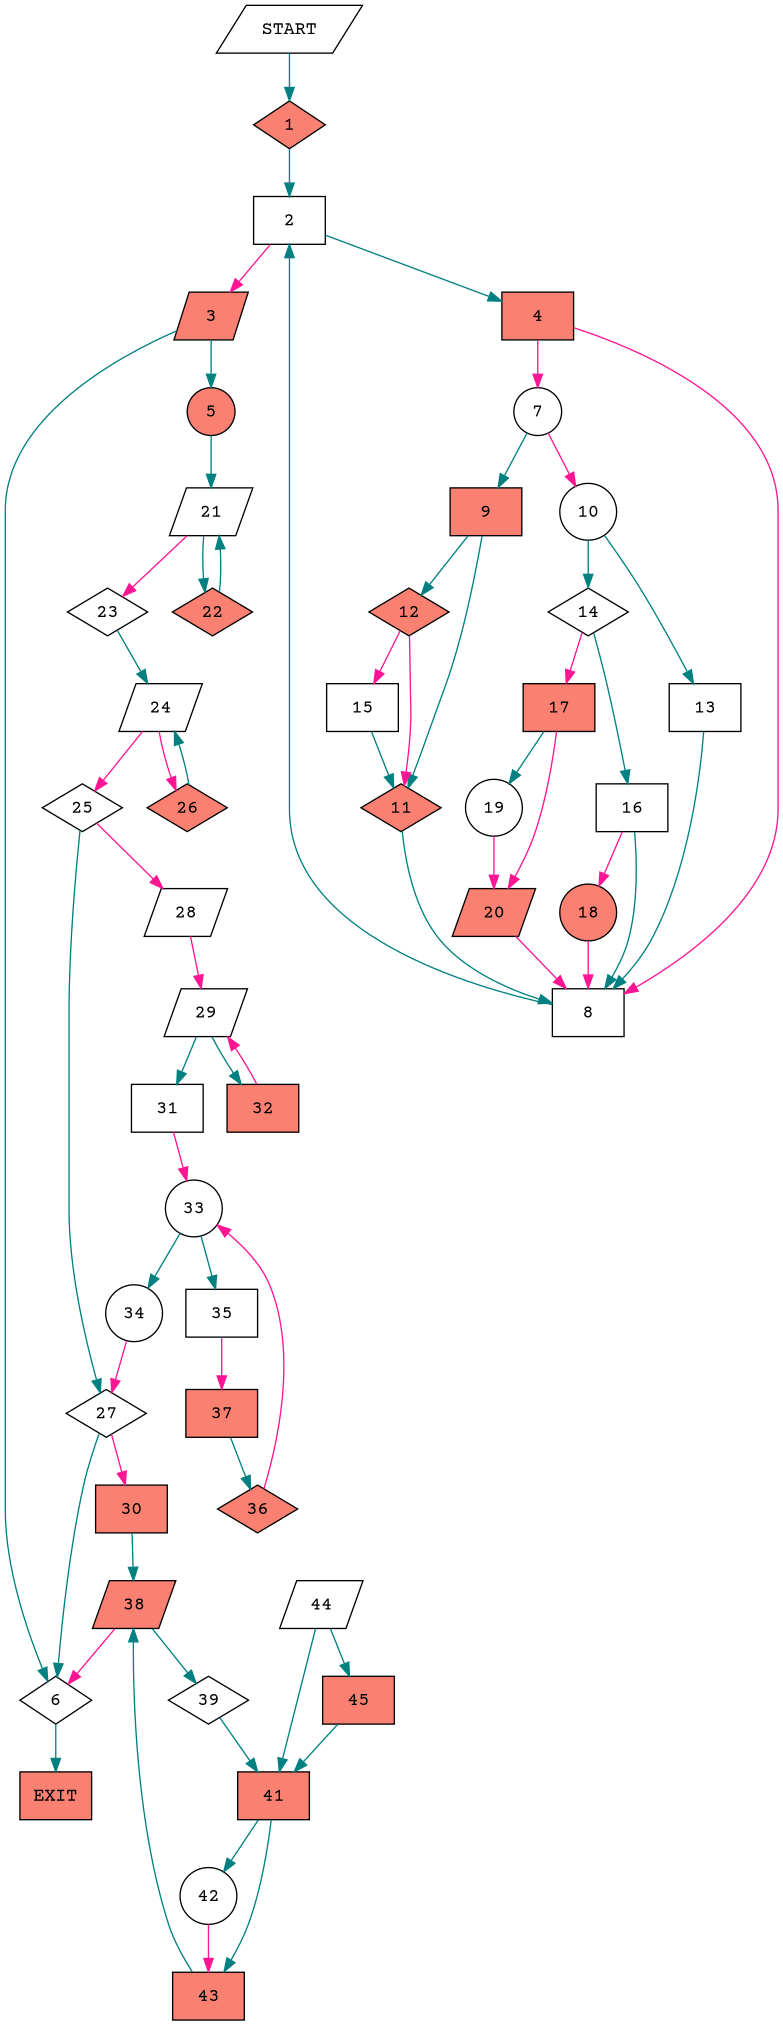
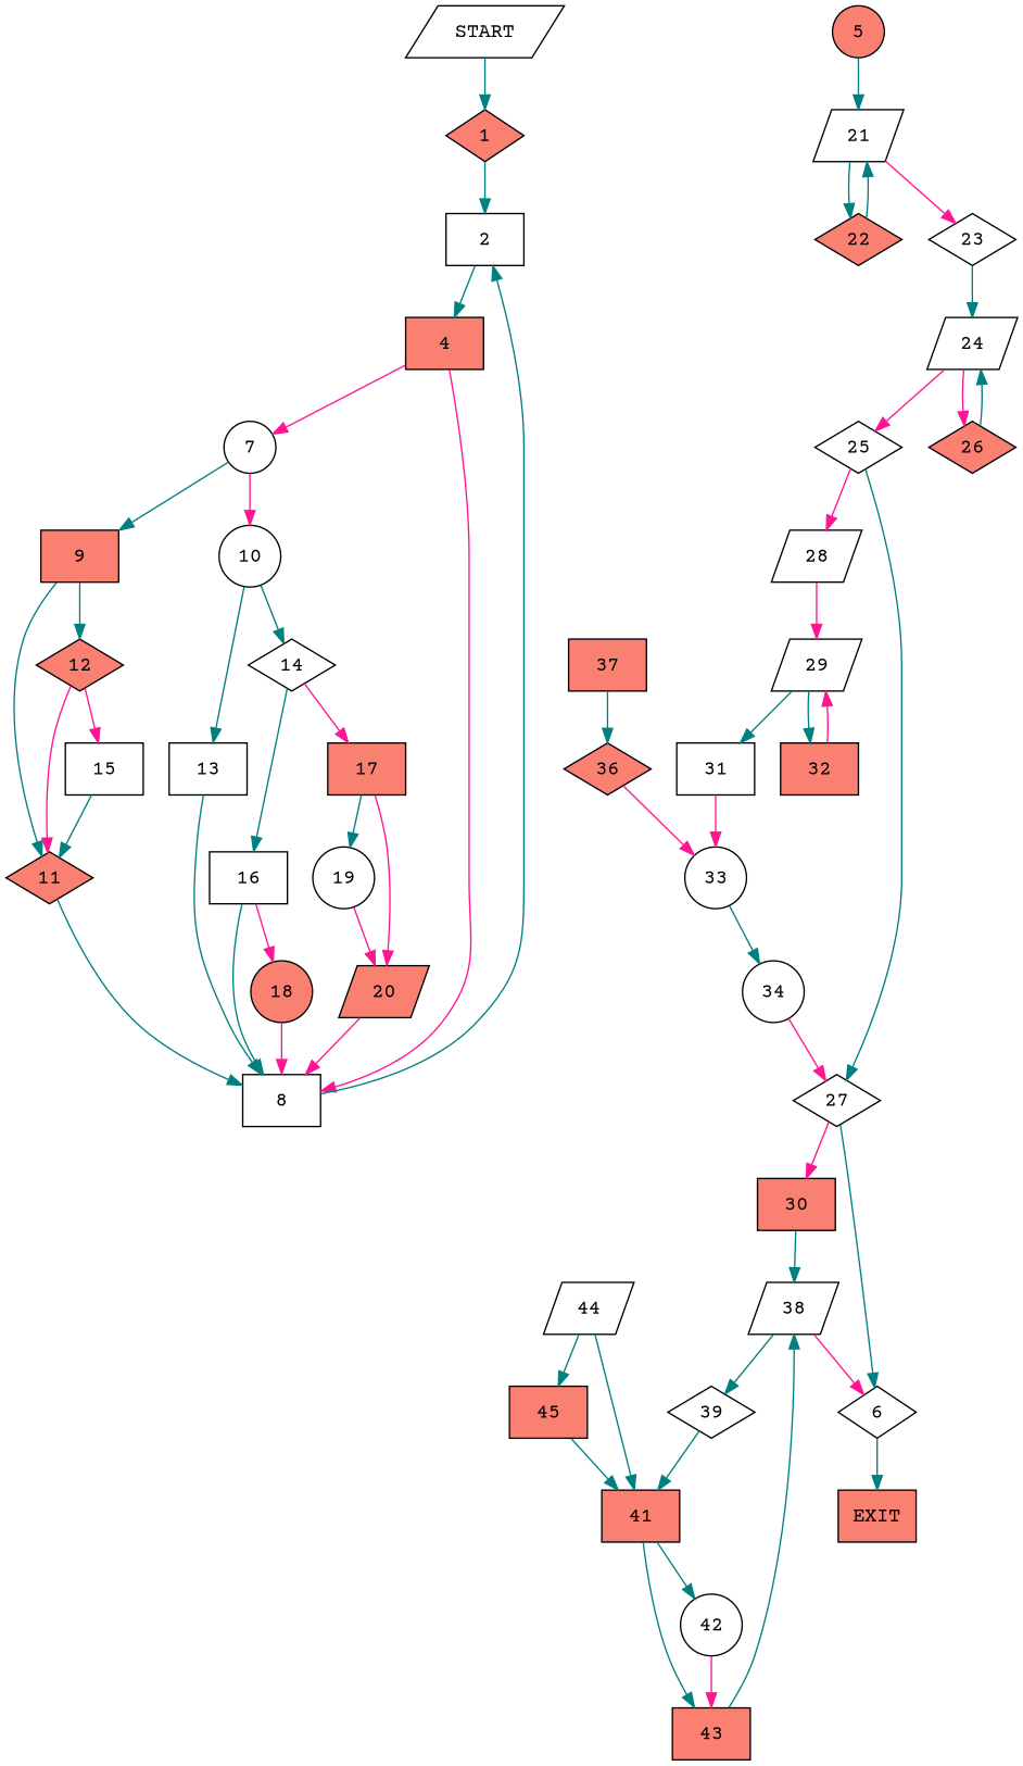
  digraph {
    fontname="Courier Prime"
    node [fillcolor=white fontname="Courier Prime" shape=box style=filled]
    edge [color=teal fontname="Courier Prime"]
    n1 [label=START shape=parallelogram]
    1 [fillcolor=salmon shape=diamond]
    2
    n4 [fillcolor=salmon label=EXIT]
-   3 [fillcolor=salmon shape=parallelogram]
    4 [fillcolor=salmon]
    5 [fillcolor=salmon shape=circle]
    6 [shape=diamond]
    7 [shape=circle]
    8
    21 [shape=parallelogram]
    9 [fillcolor=salmon]
    10 [shape=circle]
    22 [fillcolor=salmon shape=diamond]
    23 [shape=diamond]
    11 [fillcolor=salmon shape=diamond]
    12 [fillcolor=salmon shape=diamond]
    13
    14 [shape=diamond]
    15
    16
    17 [fillcolor=salmon]
    18 [fillcolor=salmon shape=circle]
    19 [shape=circle]
    20 [fillcolor=salmon shape=parallelogram]
    24 [shape=parallelogram]
    25 [shape=diamond]
    26 [fillcolor=salmon shape=diamond]
    27 [shape=diamond]
    28 [shape=parallelogram]
    30 [fillcolor=salmon]
    29 [shape=parallelogram]
-   38 [fillcolor=salmon shape=parallelogram]
+   38 [shape=parallelogram]
    31
    32 [fillcolor=salmon]
    33 [shape=circle]
    39 [shape=diamond]
    34 [shape=circle]
-   35
    37 [fillcolor=salmon]
    36 [fillcolor=salmon shape=diamond]
    41 [fillcolor=salmon]
    42 [shape=circle]
    43 [fillcolor=salmon]
    44 [shape=parallelogram]
    45 [fillcolor=salmon]
    n1 -> 1
    1 -> 2
-   2 -> 3 [color=deeppink]
    2 -> 4
-   3 -> 5
-   3 -> 6
    4 -> 7 [color=deeppink]
    4 -> 8 [color=deeppink]
    5 -> 21
    6 -> n4
    7 -> 9
    7 -> 10 [color=deeppink]
    8 -> 2
    21 -> 22
    21 -> 23 [color=deeppink]
    9 -> 11
    9 -> 12
    10 -> 13
    10 -> 14
    22 -> 21
    23 -> 24
    11 -> 8
    12 -> 11 [color=deeppink]
    12 -> 15 [color=deeppink]
    13 -> 8
    14 -> 16
    14 -> 17 [color=deeppink]
    15 -> 11
    16 -> 8
    16 -> 18 [color=deeppink]
    17 -> 19
    17 -> 20 [color=deeppink]
    18 -> 8 [color=deeppink]
    19 -> 20 [color=deeppink]
    20 -> 8 [color=deeppink]
    24 -> 25 [color=deeppink]
    24 -> 26 [color=deeppink]
    25 -> 27
    25 -> 28 [color=deeppink]
    26 -> 24
    27 -> 6
    27 -> 30 [color=deeppink]
    28 -> 29 [color=deeppink]
    30 -> 38
    29 -> 31
    29 -> 32
    38 -> 6 [color=deeppink]
    38 -> 39
    31 -> 33 [color=deeppink]
    32 -> 29 [color=deeppink]
    33 -> 34
-   33 -> 35
    39 -> 41
    34 -> 27 [color=deeppink]
-   35 -> 37 [color=deeppink]
    37 -> 36
    36 -> 33 [color=deeppink]
    41 -> 42
    41 -> 43
    42 -> 43 [color=deeppink]
    43 -> 38
    44 -> 41
    44 -> 45
    45 -> 41
  }
